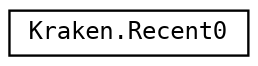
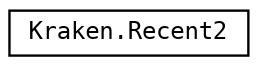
  digraph {
    rankdir=LR
    fontname="DejaVu Sans Mono"
-   n1 [color=black fillcolor=white fontname="DejaVu Sans Mono" fontsize=10 height=0.2 label="Kraken.Recent0" shape=record style=filled width=0.4]
+   n1 [color=black fillcolor=white fontname="DejaVu Sans Mono" fontsize=10 height=0.2 label="Kraken.Recent2" shape=record style=filled width=0.4]
  }
